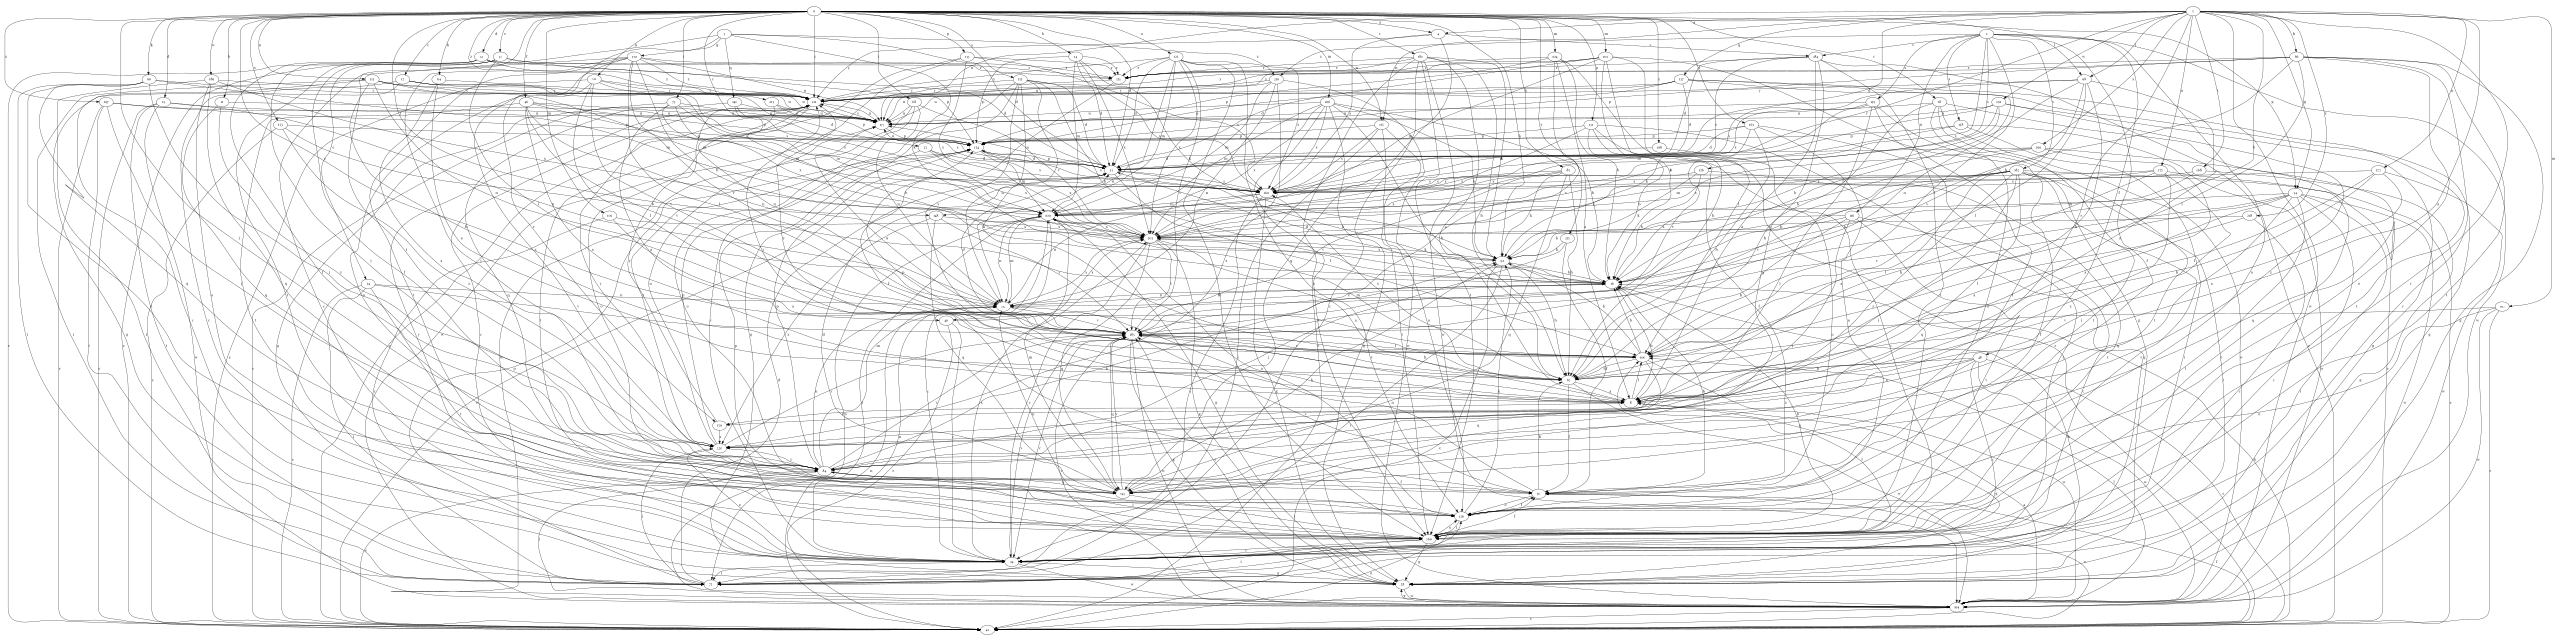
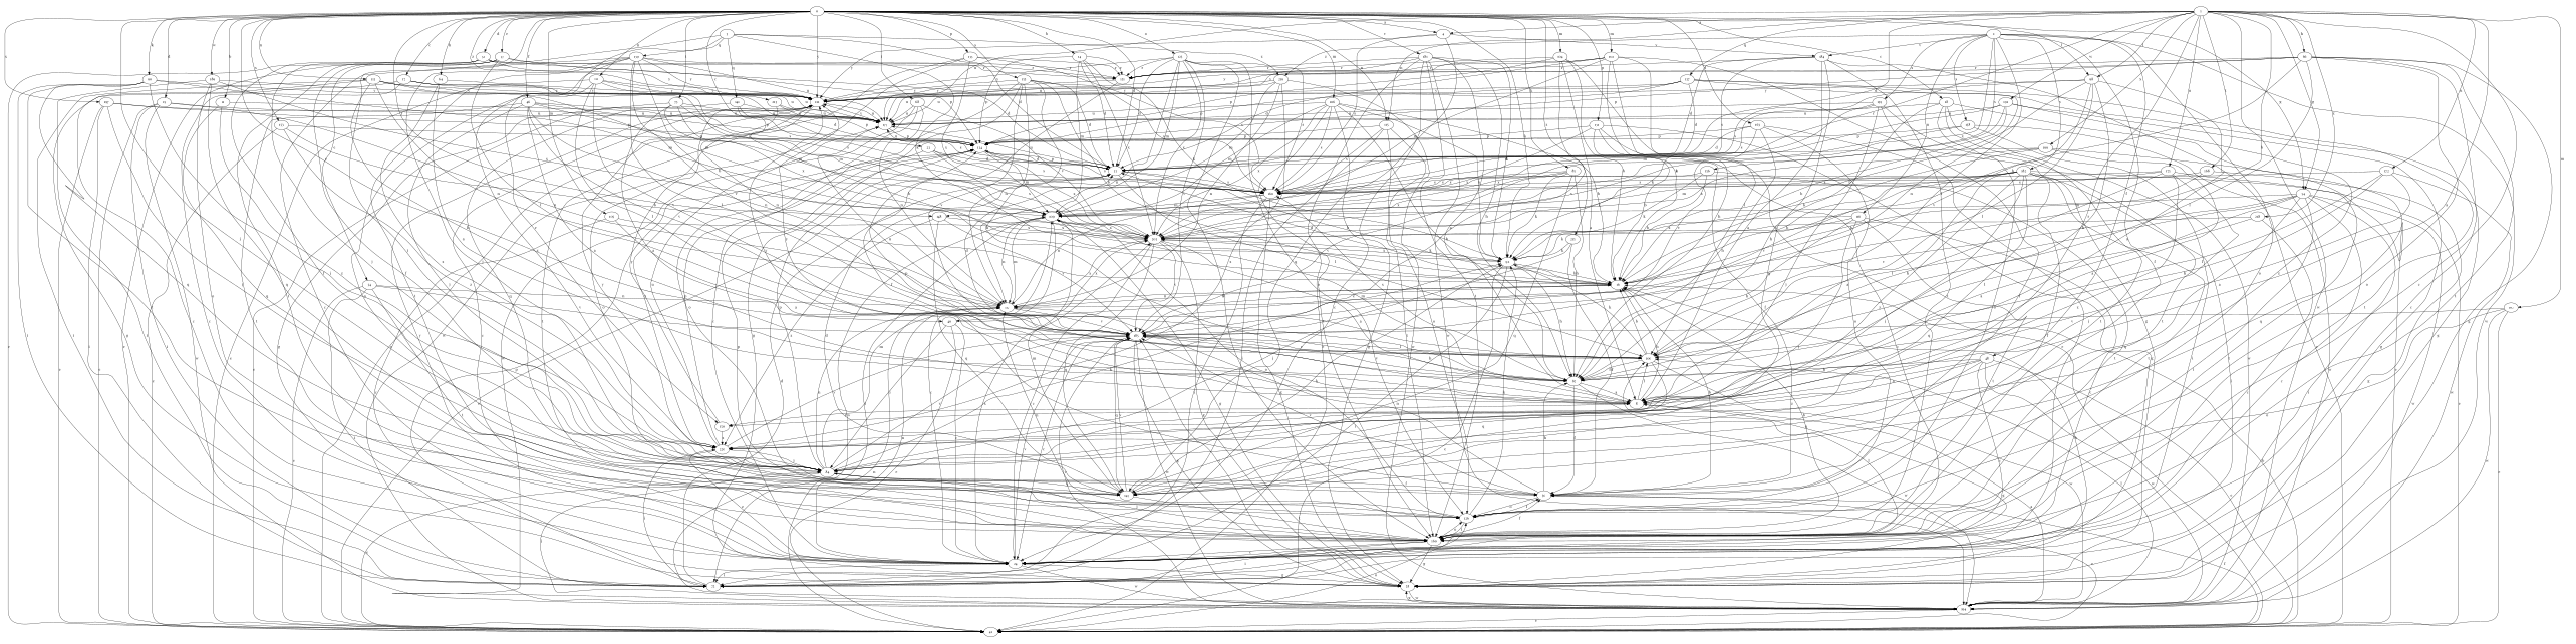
  strict digraph {
    fontname="Playfair Display"
    node [fontname="Playfair Display"]
    edge [fontname="Playfair Display"]
    0
    4
    11
    14
    17
    18
    23
    25
    32
    33
    34
    37
    40
    46
    54
    64
    68
    73
    84
    85
    90
    92
    98
    102
    104
    105
    106
    111
    113
    115
    125
    131
    133
    148
    153
    155
    163
    181
    189
    197
-   198
    211
    213
    215
    184
    n46 [label=147]
    160
    177
    220
    203
    134
    109
    151
    24
    58
    194
    126
    41
    67
    169
    117
    75
    50
    16
    100
    185
    8
    1
    66
    107
    137
    150
    168
    172
    175
    191
    199
    218
    2
    48
    116
    156
    158
    159
    182
    219
    3
    139
    141
    0 -> 4 [label=a]
    0 -> 11 [label=b]
    0 -> 14 [label=b]
    0 -> 17 [label=c]
    0 -> 18 [label=c]
    0 -> 23 [label=c]
    0 -> 25 [label=d]
    0 -> 32 [label=d]
    0 -> 33 [label=d]
    0 -> 34 [label=e]
    0 -> 37 [label=e]
    0 -> 40 [label=e]
    0 -> 46 [label=f]
    0 -> 54 [label=g]
    0 -> 64 [label=h]
    0 -> 68 [label=i]
    0 -> 73 [label=i]
    0 -> 84 [label=j]
    0 -> 85 [label=k]
    0 -> 90 [label=k]
    0 -> 92 [label=k]
    0 -> 98 [label=l]
    0 -> 102 [label=m]
    0 -> 104 [label=m]
    0 -> 105 [label=m]
    0 -> 106 [label=m]
    0 -> 111 [label=n]
    0 -> 113 [label=n]
    0 -> 115 [label=n]
    0 -> 125 [label=o]
    0 -> 131 [label=p]
    0 -> 133 [label=p]
    0 -> 148 [label=r]
    0 -> 153 [label=s]
    0 -> 155 [label=s]
    0 -> 163 [label=t]
    0 -> 181 [label=v]
    0 -> 189 [label=w]
    0 -> 197 [label=x]
-   0 -> 198 [label=x]
    0 -> 211 [label=y]
    0 -> 213 [label=z]
    0 -> 215 [label=z]
    4 -> 211 [label=y]
    4 -> 184 [label=v]
    4 -> n46 [label=q]
    4 -> 160 [label=s]
    11 -> n46 [label=q]
    11 -> 177 [label=u]
    11 -> 220 [label=z]
    14 -> 33 [label=d]
    14 -> 92 [label=k]
    14 -> 203 [label=x]
    14 -> 134 [label=p]
    14 -> 109 [label=m]
    14 -> 151 [label=r]
    17 -> 33 [label=d]
    17 -> 211 [label=y]
    17 -> 177 [label=u]
    17 -> 24 [label=c]
    17 -> 58 [label=g]
    18 -> 177 [label=u]
    18 -> 194 [label=w]
    18 -> 126 [label=o]
    18 -> 41 [label=e]
    18 -> 67 [label=h]
    18 -> 169 [label=t]
    23 -> 33 [label=d]
    23 -> 160 [label=s]
    23 -> 220 [label=z]
    23 -> 203 [label=x]
    25 -> 177 [label=u]
    25 -> 194 [label=w]
    25 -> 41 [label=e]
    25 -> 117 [label=n]
    25 -> 75 [label=i]
    32 -> 33 [label=d]
    32 -> 84 [label=j]
    32 -> 211 [label=y]
    32 -> 151 [label=r]
    32 -> 41 [label=e]
    32 -> 50 [label=f]
    33 -> 160 [label=s]
    33 -> 177 [label=u]
    33 -> 134 [label=p]
    33 -> 41 [label=e]
    33 -> 16 [label=b]
    33 -> 100 [label=l]
    34 -> 41 [label=e]
    34 -> 169 [label=t]
    34 -> 117 [label=n]
    34 -> 75 [label=i]
    34 -> 185 [label=v]
    37 -> 134 [label=p]
    37 -> 151 [label=r]
    37 -> 41 [label=e]
    37 -> 169 [label=t]
    37 -> 50 [label=f]
    37 -> 100 [label=l]
+   40 -> 84 [label=j]
    40 -> 203 [label=x]
    40 -> 24 [label=c]
    40 -> 41 [label=e]
+   46 -> 84 [label=j]
    46 -> 177 [label=u]
    46 -> 134 [label=p]
    46 -> 109 [label=m]
    46 -> 169 [label=t]
    46 -> 117 [label=n]
    46 -> 185 [label=v]
    46 -> 8 [label=a]
    54 -> n46 [label=q]
    54 -> 109 [label=m]
    54 -> 24 [label=c]
    54 -> 194 [label=w]
    54 -> 169 [label=t]
    54 -> 75 [label=i]
    54 -> 100 [label=l]
    54 -> 185 [label=v]
    54 -> 8 [label=a]
    64 -> 211 [label=y]
    64 -> 220 [label=z]
    64 -> 8 [label=a]
    68 -> 177 [label=u]
    68 -> 203 [label=v]
    68 -> 194 [label=w]
    68 -> 126 [label=o]
    68 -> 117 [label=n]
    73 -> 160 [label=s]
    73 -> 177 [label=u]
    73 -> 203 [label=x]
    73 -> 109 [label=m]
    73 -> 58 [label=g]
    73 -> 8 [label=a]
    84 -> 92 [label=k]
    84 -> 211 [label=y]
    84 -> n46 [label=q]
    84 -> 134 [label=p]
    84 -> 109 [label=m]
    84 -> 41 [label=e]
    84 -> 117 [label=n]
    84 -> 50 [label=f]
    84 -> 185 [label=v]
    85 -> 92 [label=k]
    85 -> n46 [label=q]
    85 -> 160 [label=s]
    85 -> 203 [label=x]
    85 -> 67 [label=h]
    85 -> 185 [label=v]
    90 -> 84 [label=j]
    90 -> 211 [label=y]
    90 -> n46 [label=q]
    90 -> 109 [label=m]
    90 -> 169 [label=t]
    90 -> 75 [label=i]
    92 -> 203 [label=x]
    92 -> 41 [label=e]
    92 -> 67 [label=h]
    92 -> 75 [label=i]
    92 -> 16 [label=b]
    98 -> 211 [label=y]
    98 -> 160 [label=s]
    98 -> 67 [label=h]
    98 -> 16 [label=b]
    98 -> 100 [label=l]
    98 -> 185 [label=v]
    98 -> 8 [label=a]
    102 -> 33 [label=d]
    102 -> 211 [label=y]
    102 -> 109 [label=m]
    102 -> 151 [label=r]
    102 -> 58 [label=g]
    102 -> 67 [label=h]
    102 -> 16 [label=b]
    102 -> 100 [label=l]
    104 -> 134 [label=p]
    104 -> 151 [label=r]
    104 -> 41 [label=e]
    104 -> 16 [label=b]
    104 -> 185 [label=v]
    104 -> 8 [label=a]
    105 -> 203 [label=x]
    105 -> 24 [label=c]
    105 -> 8 [label=a]
    106 -> 92 [label=k]
    106 -> 160 [label=s]
    106 -> 177 [label=u]
    106 -> 203 [label=x]
    106 -> 109 [label=m]
    106 -> 58 [label=g]
    106 -> 67 [label=h]
    106 -> 169 [label=t]
    106 -> 16 [label=b]
    111 -> 211 [label=y]
    111 -> 160 [label=s]
    111 -> 177 [label=u]
    111 -> 126 [label=o]
    111 -> 41 [label=e]
    111 -> 100 [label=l]
    111 -> 185 [label=v]
    113 -> 211 [label=y]
    113 -> 160 [label=s]
    113 -> 109 [label=m]
    113 -> 24 [label=c]
    113 -> 67 [label=h]
    113 -> 117 [label=n]
    113 -> 75 [label=i]
    115 -> 160 [label=s]
    115 -> 134 [label=p]
    115 -> 126 [label=o]
    115 -> 169 [label=t]
    115 -> 75 [label=i]
    125 -> 33 [label=d]
    125 -> 211 [label=y]
    125 -> 160 [label=s]
    125 -> 203 [label=x]
    125 -> 109 [label=m]
    125 -> 151 [label=r]
    125 -> 126 [label=o]
    125 -> 169 [label=t]
    125 -> 117 [label=n]
    125 -> 185 [label=v]
    131 -> 203 [label=x]
    131 -> 134 [label=p]
    131 -> 24 [label=c]
    131 -> 58 [label=g]
    131 -> 50 [label=f]
    131 -> 16 [label=b]
    133 -> 160 [label=s]
    133 -> 203 [label=x]
    133 -> 151 [label=r]
    133 -> 194 [label=w]
    133 -> 41 [label=e]
    148 -> n46 [label=q]
    148 -> 220 [label=z]
    148 -> 203 [label=x]
    148 -> 185 [label=v]
    153 -> 220 [label=z]
    153 -> 134 [label=p]
    153 -> 41 [label=e]
    153 -> 16 [label=b]
    155 -> 33 [label=d]
    155 -> 211 [label=y]
    155 -> 160 [label=s]
    155 -> 24 [label=c]
    155 -> 58 [label=g]
    155 -> 67 [label=h]
    155 -> 117 [label=n]
    155 -> 16 [label=b]
    155 -> 185 [label=v]
    163 -> 33 [label=d]
    163 -> 134 [label=p]
    163 -> 126 [label=o]
    163 -> 67 [label=h]
    163 -> 75 [label=i]
    163 -> 185 [label=v]
    181 -> 92 [label=k]
    181 -> 177 [label=u]
    181 -> 151 [label=r]
    181 -> 24 [label=c]
    181 -> 194 [label=w]
    181 -> 41 [label=e]
    181 -> 67 [label=h]
    181 -> 169 [label=t]
    181 -> 8 [label=a]
    189 -> 211 [label=y]
    189 -> n46 [label=q]
    189 -> 203 [label=x]
    189 -> 126 [label=o]
    189 -> 75 [label=i]
    197 -> 84 [label=j]
    197 -> 177 [label=u]
    197 -> 134 [label=p]
    197 -> 41 [label=e]
    197 -> 75 [label=i]
-   198 -> 33 [label=d]
-   198 -> 126 [label=o]
    211 -> 177 [label=u]
    211 -> 24 [label=c]
    211 -> 126 [label=o]
    211 -> 41 [label=e]
    211 -> 169 [label=t]
    213 -> 177 [label=u]
    213 -> 134 [label=p]
    213 -> 117 [label=n]
    215 -> 84 [label=j]
    215 -> 92 [label=k]
    215 -> 50 [label=f]
    184 -> 33 [label=d]
    184 -> n46 [label=q]
    184 -> 160 [label=s]
    184 -> 151 [label=r]
    184 -> 41 [label=e]
    184 -> 169 [label=t]
    184 -> 8 [label=a]
    n46 -> 33 [label=d]
    n46 -> 92 [label=k]
    n46 -> 109 [label=m]
    n46 -> 169 [label=t]
    n46 -> 185 [label=v]
    160 -> 109 [label=m]
    160 -> 58 [label=g]
    160 -> 117 [label=n]
    160 -> 75 [label=i]
    177 -> 211 [label=y]
    177 -> 134 [label=p]
    220 -> 84 [label=j]
    220 -> 177 [label=u]
    220 -> 134 [label=p]
    220 -> 75 [label=i]
    220 -> 185 [label=v]
    203 -> 92 [label=k]
    203 -> n46 [label=q]
    203 -> 24 [label=c]
    203 -> 58 [label=g]
    203 -> 185 [label=v]
    203 -> 8 [label=a]
    134 -> 33 [label=d]
    134 -> 160 [label=s]
    134 -> 177 [label=u]
    134 -> 203 [label=x]
    134 -> 109 [label=m]
    109 -> 203 [label=x]
    109 -> 24 [label=c]
    109 -> 58 [label=g]
    109 -> 194 [label=w]
    109 -> 126 [label=o]
    109 -> 117 [label=n]
    109 -> 75 [label=i]
    151 -> 211 [label=y]
    151 -> 50 [label=f]
    24 -> 211 [label=y]
    24 -> 220 [label=z]
    24 -> 203 [label=x]
    24 -> 58 [label=g]
    24 -> 194 [label=w]
    24 -> 117 [label=n]
    24 -> 75 [label=i]
    24 -> 100 [label=l]
    24 -> 185 [label=v]
    58 -> 194 [label=w]
    58 -> 16 [label=b]
    58 -> 185 [label=v]
    194 -> 84 [label=j]
    194 -> 58 [label=g]
    194 -> 41 [label=e]
    194 -> 100 [label=l]
    194 -> 185 [label=v]
    194 -> 8 [label=a]
    126 -> 92 [label=k]
    126 -> 169 [label=t]
    126 -> 117 [label=n]
    126 -> 50 [label=f]
    41 -> 126 [label=o]
    41 -> 117 [label=n]
    41 -> 50 [label=f]
    41 -> 16 [label=b]
    67 -> 211 [label=y]
    67 -> 160 [label=s]
    67 -> 109 [label=m]
    67 -> 194 [label=w]
    67 -> 50 [label=f]
    67 -> 185 [label=v]
    67 -> 8 [label=a]
    169 -> 84 [label=j]
    169 -> 134 [label=p]
    169 -> 24 [label=c]
    169 -> 58 [label=g]
    169 -> 126 [label=o]
    169 -> 75 [label=i]
    169 -> 50 [label=f]
    169 -> 16 [label=b]
    117 -> 203 [label=x]
    117 -> 109 [label=m]
    117 -> 16 [label=b]
    117 -> 185 [label=v]
    75 -> 33 [label=d]
    75 -> 134 [label=p]
    50 -> 126 [label=o]
    50 -> 41 [label=e]
    50 -> 67 [label=h]
    50 -> 117 [label=n]
    50 -> 16 [label=b]
    50 -> 185 [label=v]
    16 -> 33 [label=d]
    16 -> 40 [label=e]
    16 -> 117 [label=n]
    100 -> 92 [label=k]
    100 -> n46 [label=q]
    100 -> 177 [label=u]
    100 -> 194 [label=w]
    100 -> 67 [label=h]
    100 -> 16 [label=b]
    100 -> 185 [label=v]
    185 -> 33 [label=d]
    185 -> n46 [label=q]
    185 -> 24 [label=c]
    185 -> 58 [label=g]
    185 -> 194 [label=w]
    185 -> 67 [label=h]
    185 -> 100 [label=l]
    8 -> 211 [label=y]
    8 -> 134 [label=p]
    8 -> 58 [label=g]
    8 -> 16 [label=b]
    8 -> 100 [label=l]
    8 -> 150 [label=r]
    1 -> 4 [label=a]
    1 -> 33 [label=d]
    1 -> 54 [label=g]
    1 -> 98 [label=l]
    1 -> 115 [label=n]
    1 -> 148 [label=r]
    1 -> 177 [label=u]
    1 -> 24 [label=c]
    1 -> 194 [label=w]
    1 -> 16 [label=b]
    1 -> 8 [label=a]
    1 -> 66 [label=h]
    1 -> 107 [label=m]
    1 -> 137 [label=q]
    1 -> 150 [label=r]
    1 -> 168 [label=t]
    1 -> 172 [label=u]
    1 -> 175 [label=u]
    1 -> 191 [label=w]
    1 -> 199 [label=x]
    1 -> 218 [label=z]
    66 -> 211 [label=y]
    66 -> 134 [label=p]
    66 -> 151 [label=r]
    66 -> 24 [label=c]
    66 -> 58 [label=g]
    66 -> 126 [label=o]
    66 -> 169 [label=t]
    66 -> 16 [label=b]
    66 -> 100 [label=l]
    107 -> 194 [label=w]
    107 -> 126 [label=o]
    107 -> 41 [label=e]
    107 -> 185 [label=v]
    137 -> 33 [label=d]
    137 -> 211 [label=y]
    137 -> 177 [label=u]
    137 -> 134 [label=p]
    137 -> 58 [label=g]
    137 -> 169 [label=t]
    137 -> 117 [label=n]
    150 -> 211 [label=y]
    150 -> 220 [label=z]
    168 -> 160 [label=s]
    168 -> 58 [label=g]
    168 -> 16 [label=b]
    172 -> 160 [label=s]
    172 -> 194 [label=w]
    172 -> 67 [label=h]
    172 -> 100 [label=l]
    172 -> 8 [label=a]
    175 -> 84 [label=j]
    175 -> 160 [label=s]
    175 -> 220 [label=z]
    175 -> 109 [label=m]
    175 -> 67 [label=h]
    175 -> 169 [label=t]
    191 -> 177 [label=u]
    191 -> 220 [label=z]
    191 -> 203 [label=x]
    191 -> 109 [label=m]
    191 -> 58 [label=g]
    191 -> 16 [label=b]
    199 -> 33 [label=d]
    199 -> 92 [label=k]
    199 -> n46 [label=q]
    199 -> 203 [label=x]
    199 -> 8 [label=a]
    218 -> 203 [label=x]
    218 -> 24 [label=c]
    218 -> 100 [label=l]
    2 -> 184 [label=v]
    2 -> 203 [label=x]
    2 -> 194 [label=w]
    2 -> 126 [label=o]
    2 -> 50 [label=f]
    2 -> 100 [label=l]
    2 -> 48 [label=f]
    2 -> 116 [label=n]
    2 -> 156 [label=s]
    2 -> 158 [label=s]
    2 -> 159 [label=s]
    2 -> 182 [label=v]
    2 -> 219 [label=z]
    48 -> n46 [label=q]
    48 -> 220 [label=z]
    48 -> 24 [label=c]
    48 -> 194 [label=w]
    48 -> 41 [label=e]
    48 -> 67 [label=h]
    48 -> 8 [label=a]
    116 -> 84 [label=j]
    116 -> 92 [label=k]
    116 -> 203 [label=x]
    116 -> 24 [label=c]
    116 -> 67 [label=h]
    116 -> 169 [label=t]
    156 -> 92 [label=k]
    156 -> 160 [label=s]
    156 -> 169 [label=t]
    156 -> 16 [label=b]
    158 -> 203 [label=x]
    158 -> 134 [label=p]
    158 -> 194 [label=w]
    158 -> 75 [label=i]
    159 -> 84 [label=j]
    159 -> 92 [label=k]
    159 -> 160 [label=s]
    159 -> 177 [label=u]
    159 -> 169 [label=t]
    159 -> 50 [label=f]
    182 -> 84 [label=j]
    182 -> n46 [label=q]
    182 -> 160 [label=s]
    182 -> 220 [label=z]
    182 -> 203 [label=x]
    182 -> 41 [label=e]
    182 -> 169 [label=t]
    182 -> 75 [label=i]
    182 -> 50 [label=f]
    182 -> 16 [label=b]
    182 -> 185 [label=v]
    182 -> 8 [label=a]
    219 -> 211 [label=y]
    219 -> 177 [label=u]
    219 -> 220 [label=z]
    219 -> 109 [label=m]
    219 -> 194 [label=w]
    219 -> 117 [label=n]
    3 -> 33 [label=d]
    3 -> 84 [label=j]
    3 -> 92 [label=k]
    3 -> 150 [label=r]
    3 -> 219 [label=z]
    3 -> 139 [label=q]
    3 -> 141 [label=q]
    139 -> 84 [label=j]
    139 -> 211 [label=y]
    139 -> 177 [label=u]
    139 -> 220 [label=z]
    139 -> 151 [label=r]
    139 -> 24 [label=c]
    139 -> 169 [label=t]
    139 -> 16 [label=b]
    139 -> 100 [label=l]
    139 -> 185 [label=v]
    141 -> n46 [label=q]
    141 -> 160 [label=s]
    141 -> 177 [label=u]
    141 -> 16 [label=b]
  }
